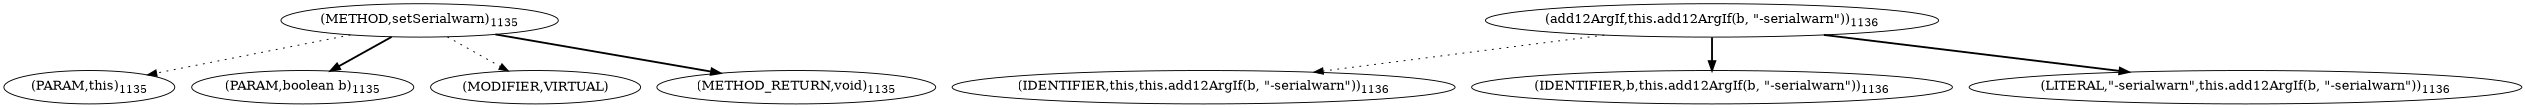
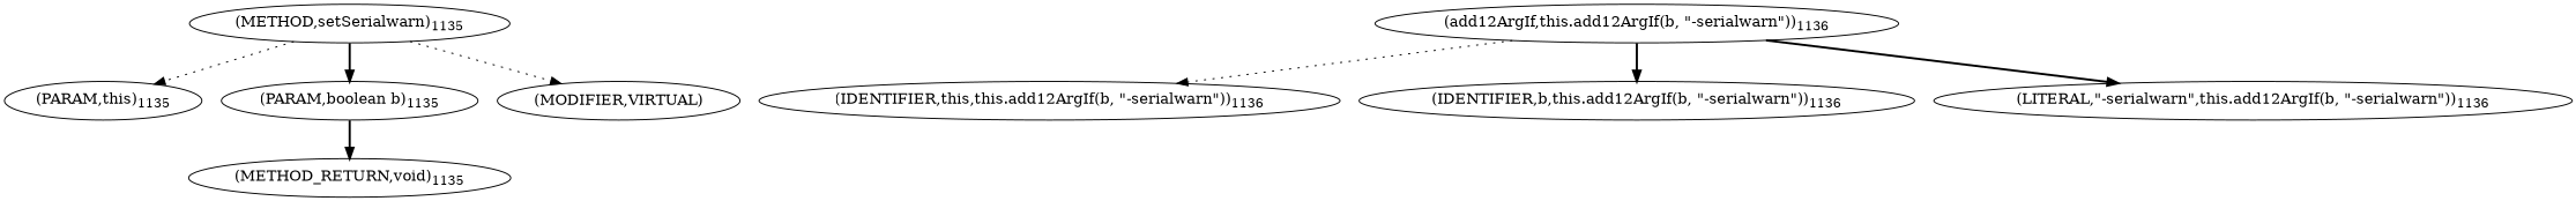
  digraph {
    edge [style=bold]
    n1 [label=<(METHOD,setSerialwarn)<SUB>1135</SUB>>]
    n2 [label=<(PARAM,this)<SUB>1135</SUB>>]
    n3 [label=<(PARAM,boolean b)<SUB>1135</SUB>>]
    n4 [label=<(MODIFIER,VIRTUAL)>]
    n5 [label=<(METHOD_RETURN,void)<SUB>1135</SUB>>]
    n6 [label=<(add12ArgIf,this.add12ArgIf(b, &quot;-serialwarn&quot;))<SUB>1136</SUB>>]
    n7 [label=<(IDENTIFIER,this,this.add12ArgIf(b, &quot;-serialwarn&quot;))<SUB>1136</SUB>>]
    n8 [label=<(IDENTIFIER,b,this.add12ArgIf(b, &quot;-serialwarn&quot;))<SUB>1136</SUB>>]
    n9 [label=<(LITERAL,&quot;-serialwarn&quot;,this.add12ArgIf(b, &quot;-serialwarn&quot;))<SUB>1136</SUB>>]
    n1 -> n2 [style=dotted]
    n1 -> n3
    n1 -> n4 [style=dotted]
-   n1 -> n5
+   n3 -> n5
    n6 -> n7 [style=dotted]
    n6 -> n8
    n6 -> n9
  }
